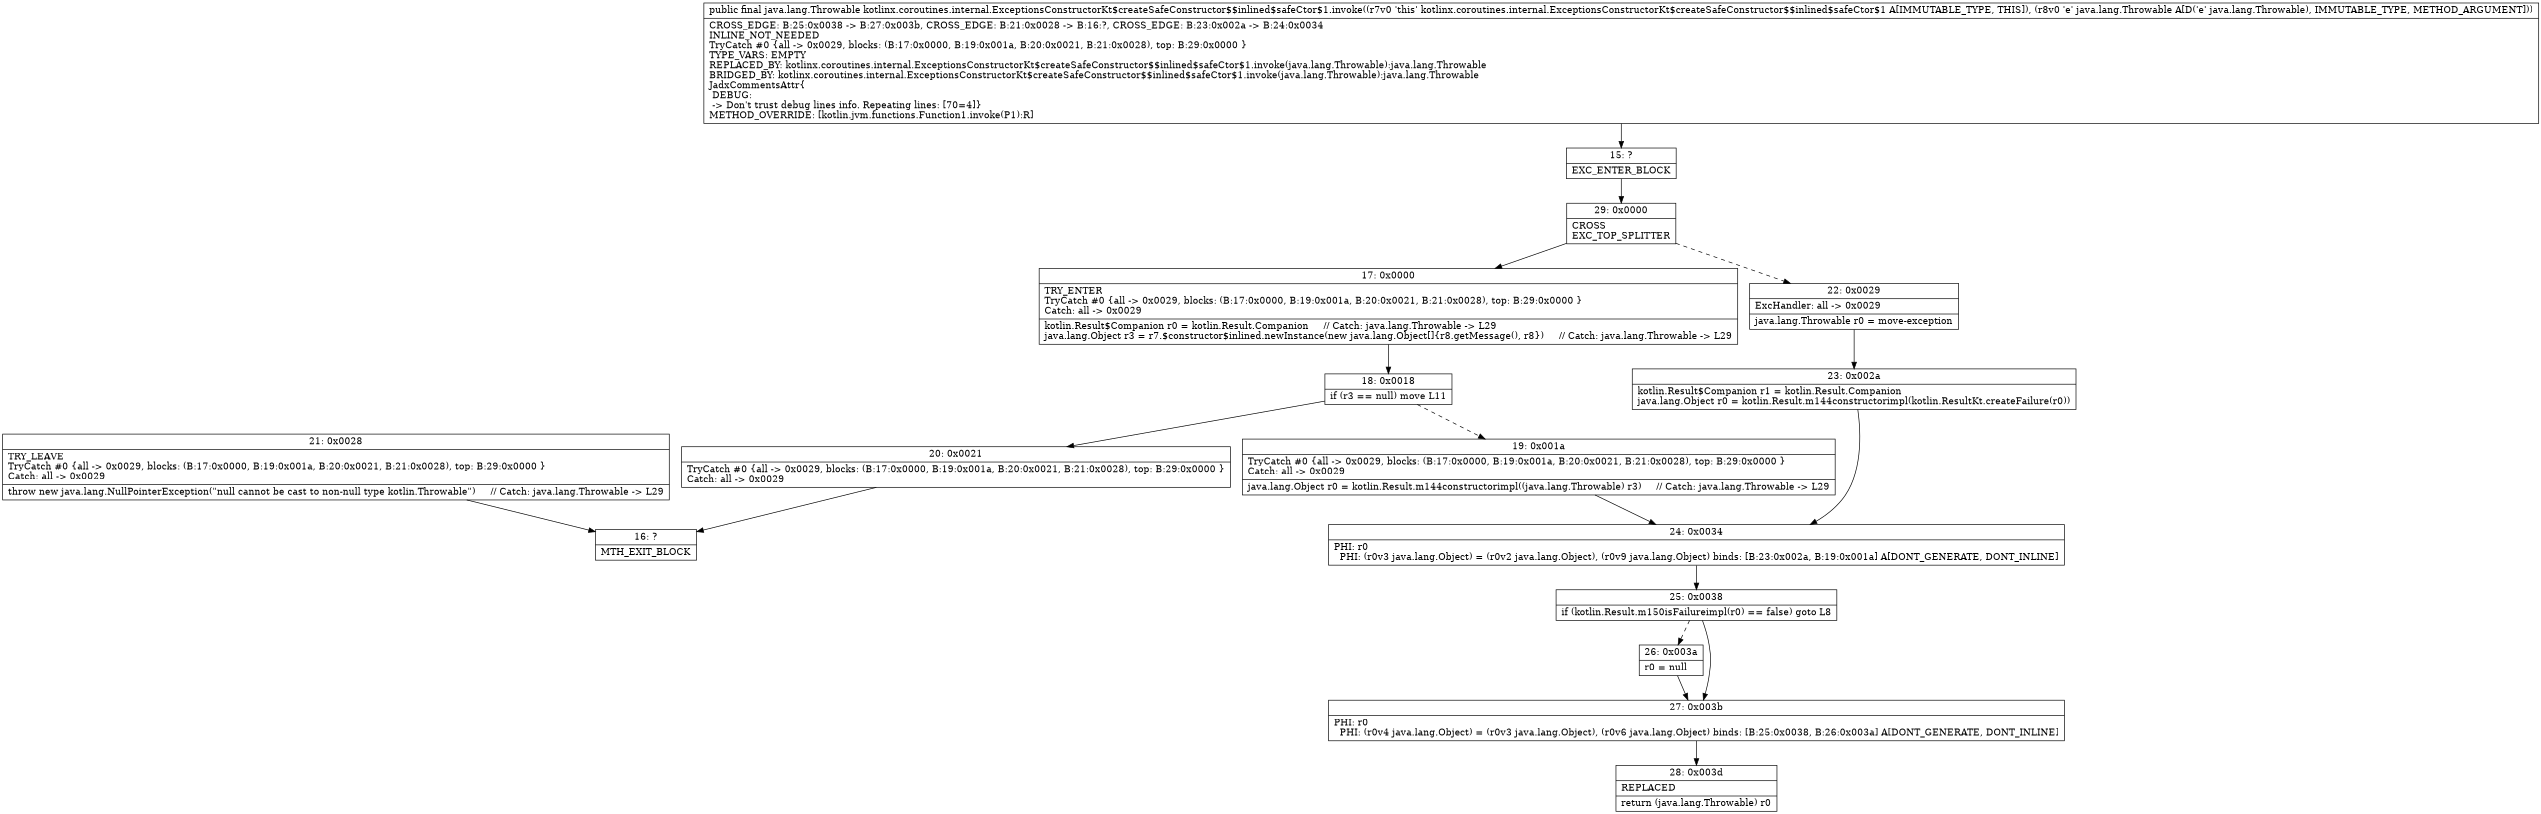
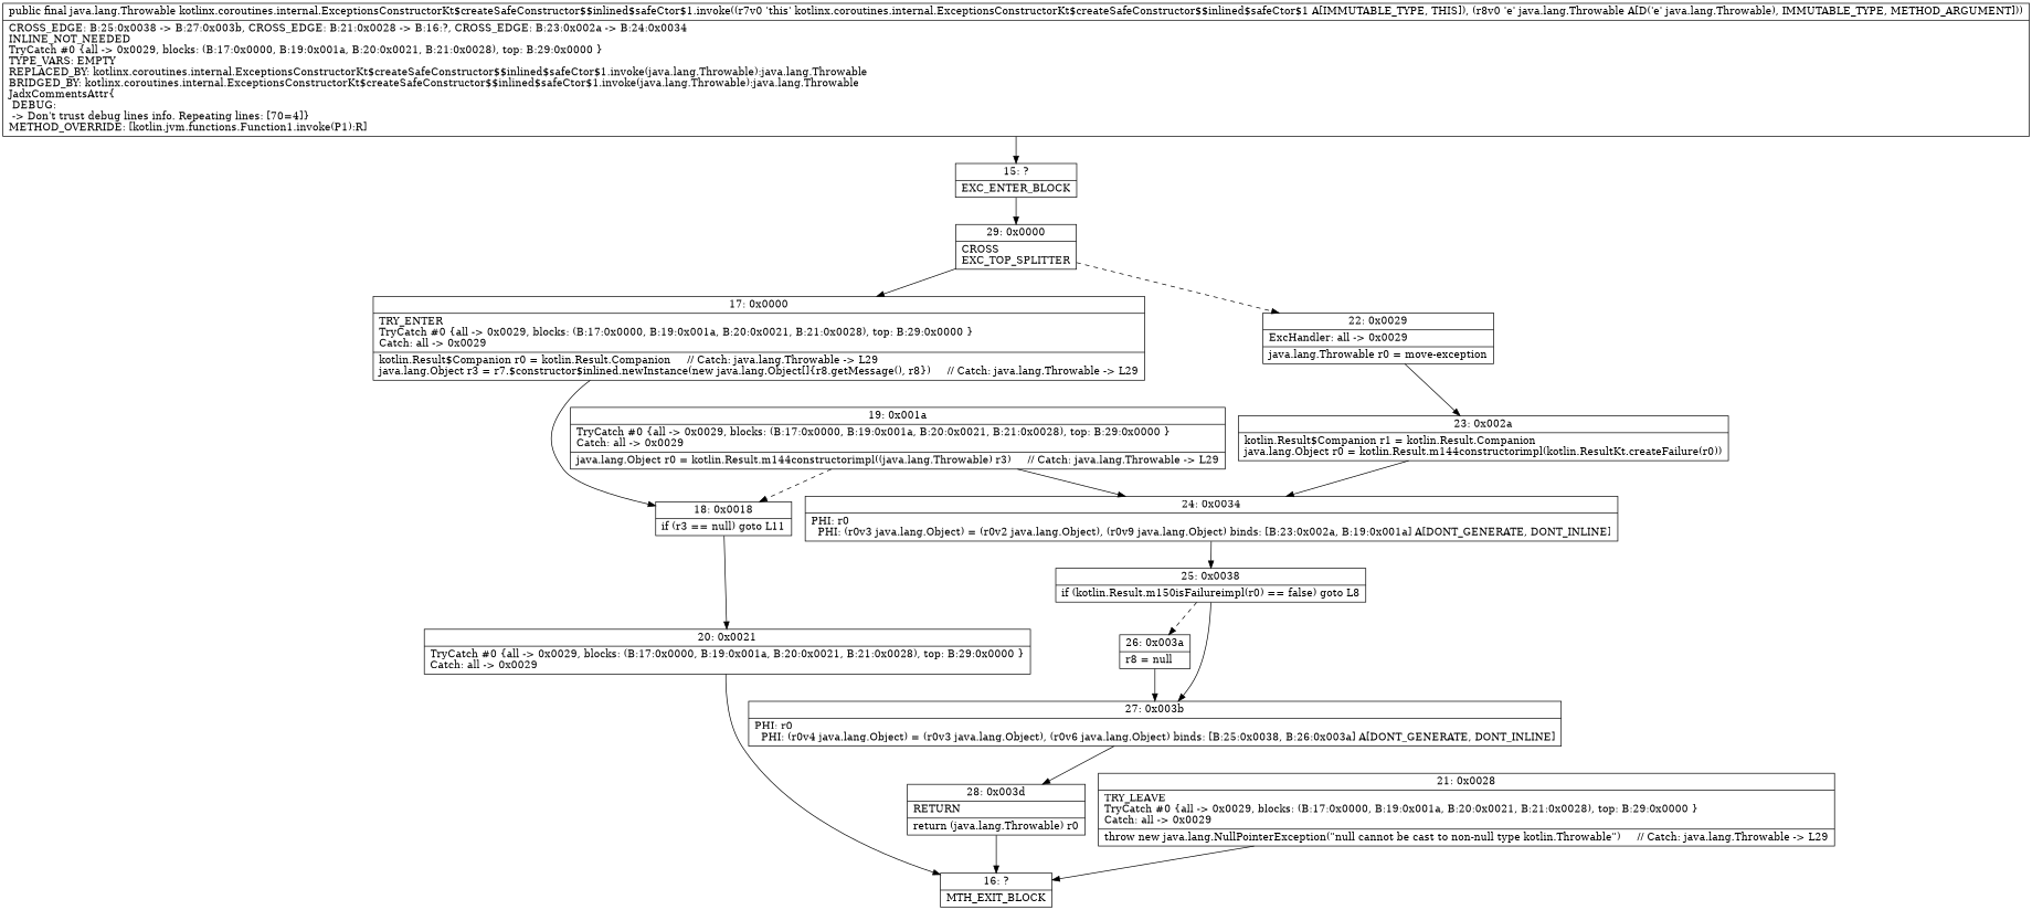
  digraph {
    node [shape=record]
    n1 [label="{15\:\ ?|EXC_ENTER_BLOCK\l}"]
    n2 [label="{29\:\ 0x0000|CROSS\lEXC_TOP_SPLITTER\l}"]
    n3 [label="{17\:\ 0x0000|TRY_ENTER\lTryCatch #0 \{all \-\> 0x0029, blocks: (B:17:0x0000, B:19:0x001a, B:20:0x0021, B:21:0x0028), top: B:29:0x0000 \}\lCatch: all \-\> 0x0029\l|kotlin.Result$Companion r0 = kotlin.Result.Companion     \/\/ Catch: java.lang.Throwable \-\> L29\ljava.lang.Object r3 = r7.$constructor$inlined.newInstance(new java.lang.Object[]\{r8.getMessage(), r8\})     \/\/ Catch: java.lang.Throwable \-\> L29\l}"]
    n4 [label="{22\:\ 0x0029|ExcHandler: all \-\> 0x0029\l|java.lang.Throwable r0 = move\-exception\l}"]
-   n5 [label="{18\:\ 0x0018|if (r3 == null) move L11\l}"]
+   n5 [label="{18\:\ 0x0018|if (r3 == null) goto L11\l}"]
    n6 [label="{23\:\ 0x002a|kotlin.Result$Companion r1 = kotlin.Result.Companion\ljava.lang.Object r0 = kotlin.Result.m144constructorimpl(kotlin.ResultKt.createFailure(r0))\l}"]
    n7 [label="{19\:\ 0x001a|TryCatch #0 \{all \-\> 0x0029, blocks: (B:17:0x0000, B:19:0x001a, B:20:0x0021, B:21:0x0028), top: B:29:0x0000 \}\lCatch: all \-\> 0x0029\l|java.lang.Object r0 = kotlin.Result.m144constructorimpl((java.lang.Throwable) r3)     \/\/ Catch: java.lang.Throwable \-\> L29\l}"]
    n8 [label="{20\:\ 0x0021|TryCatch #0 \{all \-\> 0x0029, blocks: (B:17:0x0000, B:19:0x001a, B:20:0x0021, B:21:0x0028), top: B:29:0x0000 \}\lCatch: all \-\> 0x0029\l}"]
    n9 [label="{24\:\ 0x0034|PHI: r0 \l  PHI: (r0v3 java.lang.Object) = (r0v2 java.lang.Object), (r0v9 java.lang.Object) binds: [B:23:0x002a, B:19:0x001a] A[DONT_GENERATE, DONT_INLINE]\l}"]
    n10 [label="{16\:\ ?|MTH_EXIT_BLOCK\l}"]
    n11 [label="{25\:\ 0x0038|if (kotlin.Result.m150isFailureimpl(r0) == false) goto L8\l}"]
-   n12 [label="{26\:\ 0x003a|r0 = null\l}"]
+   n12 [label="{26\:\ 0x003a|r8 = null\l}"]
    n13 [label="{27\:\ 0x003b|PHI: r0 \l  PHI: (r0v4 java.lang.Object) = (r0v3 java.lang.Object), (r0v6 java.lang.Object) binds: [B:25:0x0038, B:26:0x003a] A[DONT_GENERATE, DONT_INLINE]\l}"]
-   n14 [label="{28\:\ 0x003d|REPLACED\l|return (java.lang.Throwable) r0\l}"]
+   n14 [label="{28\:\ 0x003d|RETURN\l|return (java.lang.Throwable) r0\l}"]
    n15 [label="{21\:\ 0x0028|TRY_LEAVE\lTryCatch #0 \{all \-\> 0x0029, blocks: (B:17:0x0000, B:19:0x001a, B:20:0x0021, B:21:0x0028), top: B:29:0x0000 \}\lCatch: all \-\> 0x0029\l|throw new java.lang.NullPointerException(\"null cannot be cast to non\-null type kotlin.Throwable\")     \/\/ Catch: java.lang.Throwable \-\> L29\l}"]
    n16 [label="{public final java.lang.Throwable kotlinx.coroutines.internal.ExceptionsConstructorKt$createSafeConstructor$$inlined$safeCtor$1.invoke((r7v0 'this' kotlinx.coroutines.internal.ExceptionsConstructorKt$createSafeConstructor$$inlined$safeCtor$1 A[IMMUTABLE_TYPE, THIS]), (r8v0 'e' java.lang.Throwable A[D('e' java.lang.Throwable), IMMUTABLE_TYPE, METHOD_ARGUMENT]))  | CROSS_EDGE: B:25:0x0038 \-\> B:27:0x003b, CROSS_EDGE: B:21:0x0028 \-\> B:16:?, CROSS_EDGE: B:23:0x002a \-\> B:24:0x0034\lINLINE_NOT_NEEDED\lTryCatch #0 \{all \-\> 0x0029, blocks: (B:17:0x0000, B:19:0x001a, B:20:0x0021, B:21:0x0028), top: B:29:0x0000 \}\lTYPE_VARS: EMPTY\lREPLACED_BY: kotlinx.coroutines.internal.ExceptionsConstructorKt$createSafeConstructor$$inlined$safeCtor$1.invoke(java.lang.Throwable):java.lang.Throwable\lBRIDGED_BY: kotlinx.coroutines.internal.ExceptionsConstructorKt$createSafeConstructor$$inlined$safeCtor$1.invoke(java.lang.Throwable):java.lang.Throwable\lJadxCommentsAttr\{\l DEBUG: \l \-\> Don't trust debug lines info. Repeating lines: [70=4]\}\lMETHOD_OVERRIDE: [kotlin.jvm.functions.Function1.invoke(P1):R]\l}"]
    n1 -> n2
    n2 -> n3
    n2 -> n4 [style=dashed]
    n3 -> n5
    n4 -> n6
-   n5 -> n7 [style=dashed]
+   n7 -> n5 [style=dashed]
    n5 -> n8
    n6 -> n9
    n7 -> n9
    n8 -> n10
    n9 -> n11
    n11 -> n12 [style=dashed]
    n11 -> n13
    n12 -> n13
    n13 -> n14
+   n14 -> n10
    n15 -> n10
    n16 -> n1
  }
